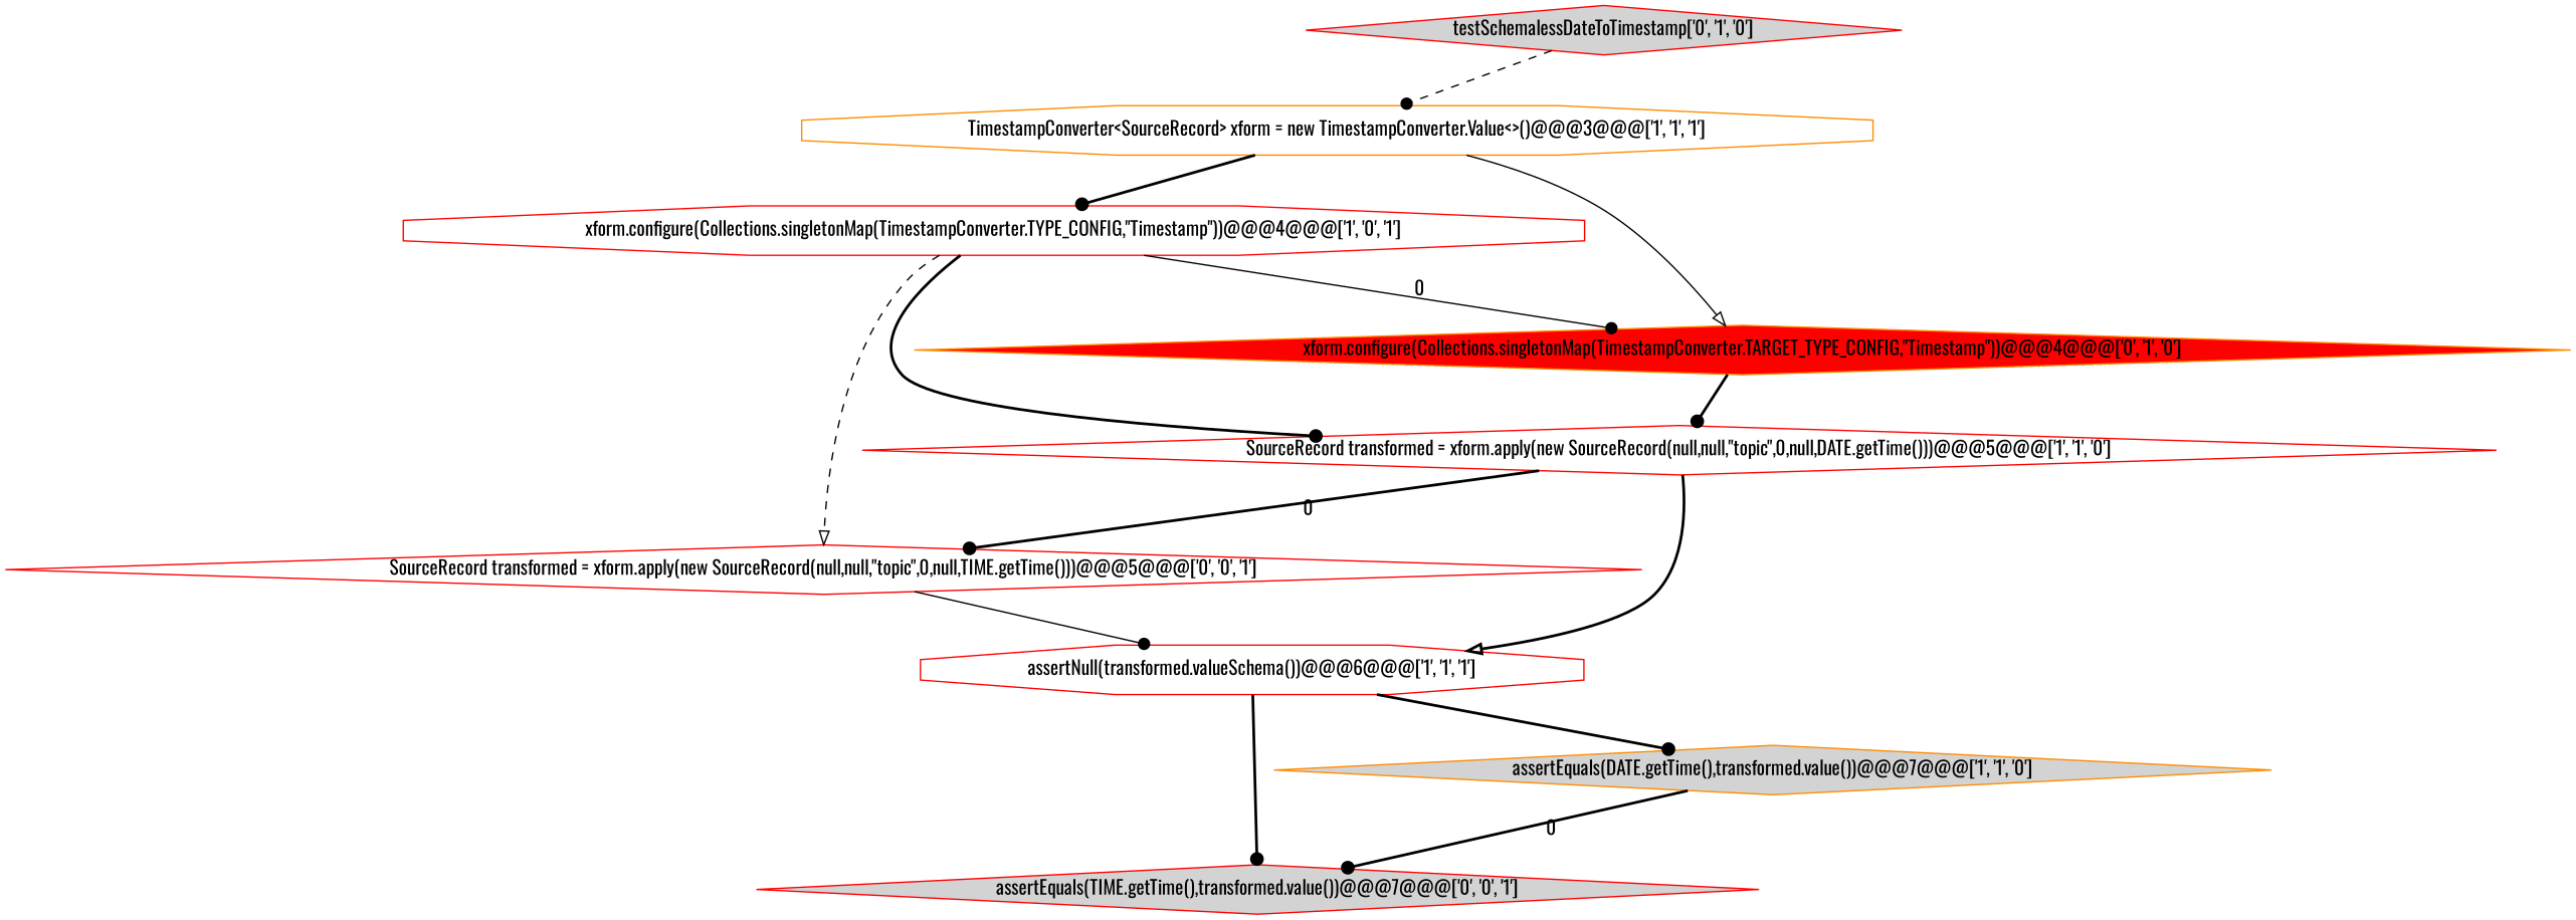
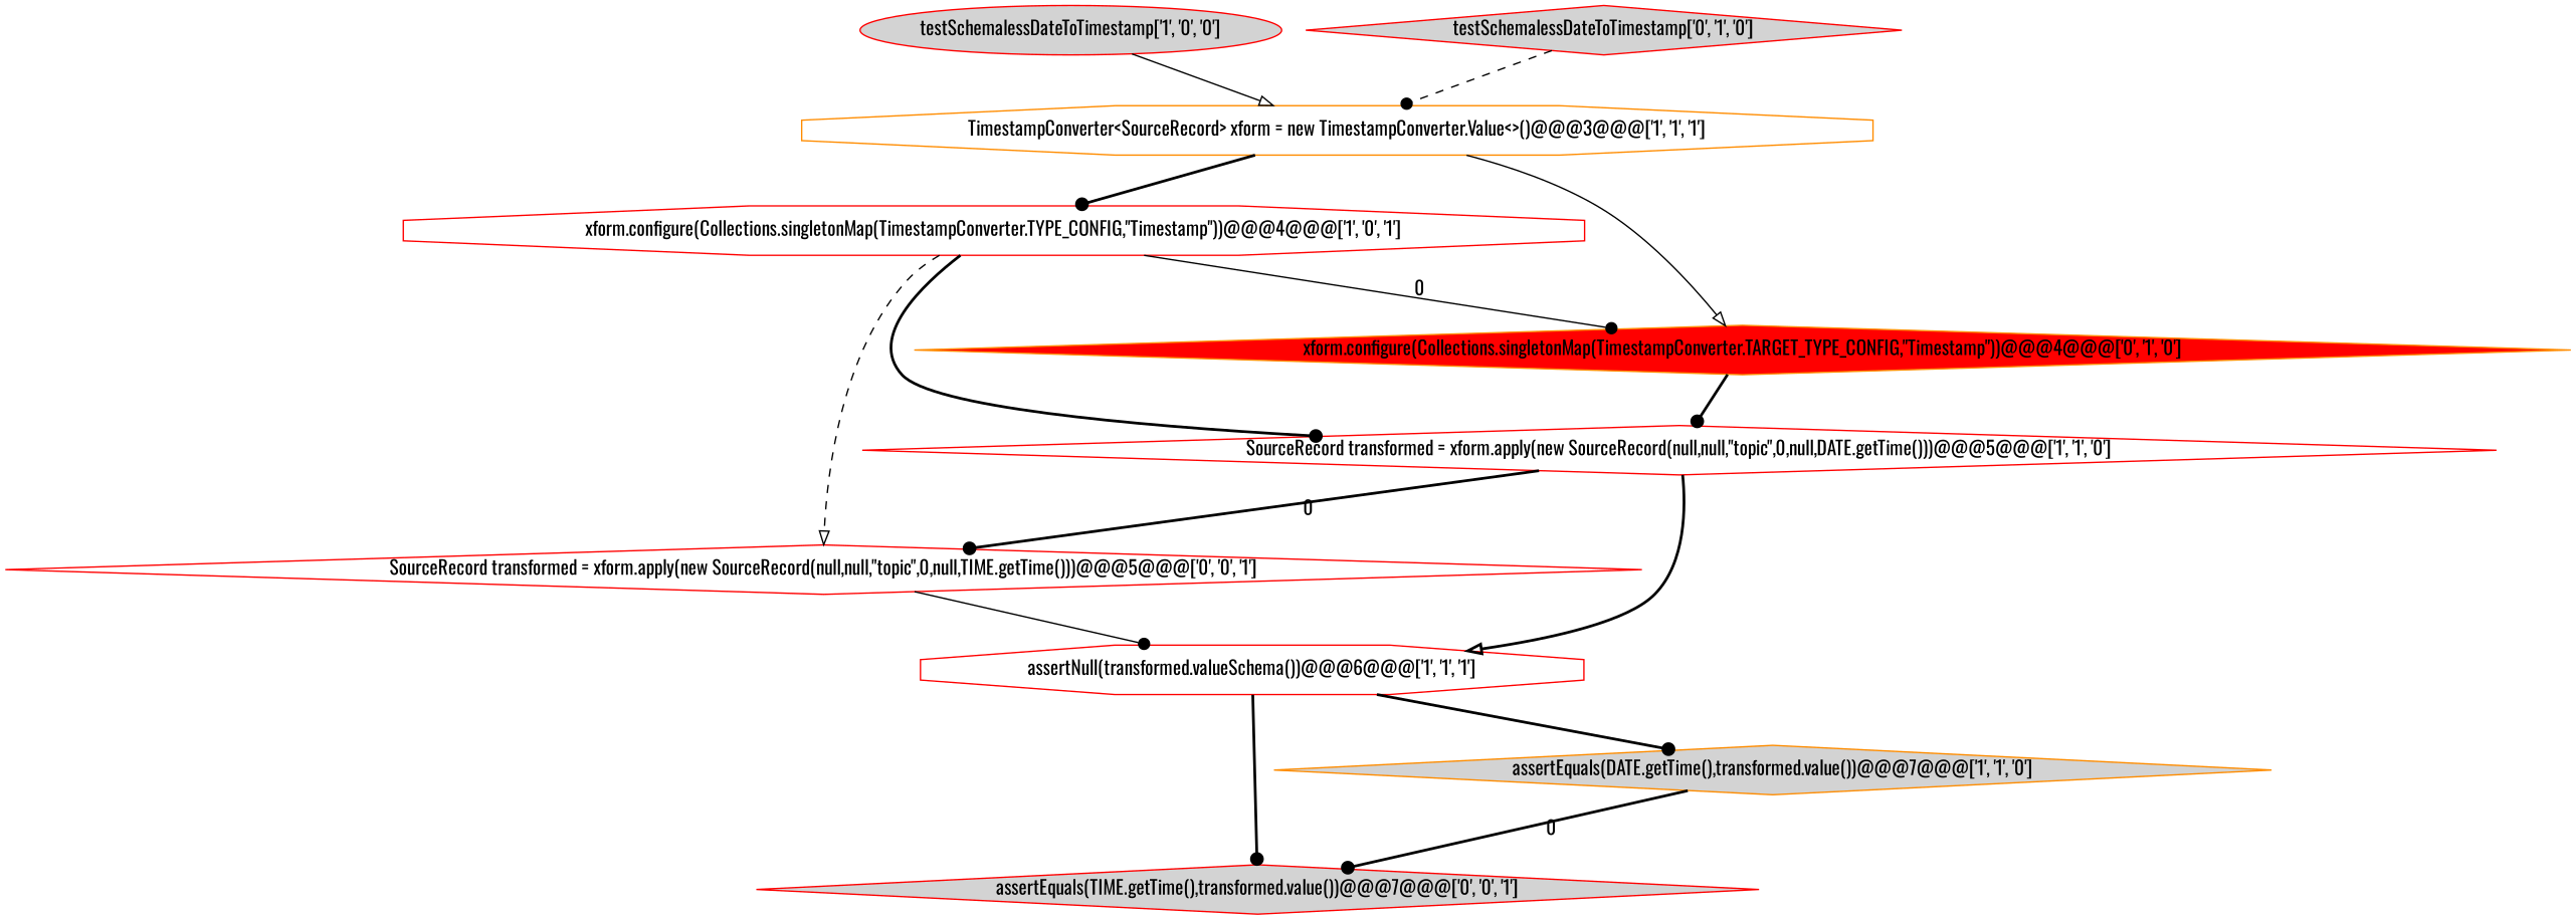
  digraph {
    fontname=Oswald
    node [color=red fillcolor=white fontname=Oswald shape=diamond style=filled]
    edge [arrowhead=dot fontname=Oswald style=bold]
    n1 [label="SourceRecord transformed = xform.apply(new SourceRecord(null,null,\"topic\",0,null,TIME.getTime()))@@@5@@@['0', '0', '1']"]
    n2 [label="assertNull(transformed.valueSchema())@@@6@@@['1', '1', '1']" shape=octagon]
    n3 [fillcolor=lightgray label="assertEquals(TIME.getTime(),transformed.value())@@@7@@@['0', '0', '1']"]
    n4 [color=darkorange fillcolor=lightgray label="assertEquals(DATE.getTime(),transformed.value())@@@7@@@['1', '1', '0']"]
    n5 [color=darkorange label="TimestampConverter<SourceRecord> xform = new TimestampConverter.Value<>()@@@3@@@['1', '1', '1']" shape=octagon]
    n6 [label="xform.configure(Collections.singletonMap(TimestampConverter.TYPE_CONFIG,\"Timestamp\"))@@@4@@@['1', '0', '1']" shape=octagon]
    n7 [color=darkorange fillcolor=red label="xform.configure(Collections.singletonMap(TimestampConverter.TARGET_TYPE_CONFIG,\"Timestamp\"))@@@4@@@['0', '1', '0']"]
    n8 [label="SourceRecord transformed = xform.apply(new SourceRecord(null,null,\"topic\",0,null,DATE.getTime()))@@@5@@@['1', '1', '0']"]
+   n9 [fillcolor=lightgray label="testSchemalessDateToTimestamp['1', '0', '0']" shape=ellipse]
    n10 [fillcolor=lightgray label="testSchemalessDateToTimestamp['0', '1', '0']"]
    n1 -> n2 [style=solid]
    n2 -> n3
    n2 -> n4
    n4 -> n3 [label=0]
    n5 -> n6
    n5 -> n7 [arrowhead=onormal style=solid]
    n6 -> n1 [arrowhead=onormal style=dashed]
    n6 -> n7 [label=0 style=solid]
    n6 -> n8
    n7 -> n8
    n8 -> n1 [label=0]
    n8 -> n2 [arrowhead=onormal]
+   n9 -> n5 [arrowhead=onormal style=solid]
    n10 -> n5 [style=dashed]
  }
